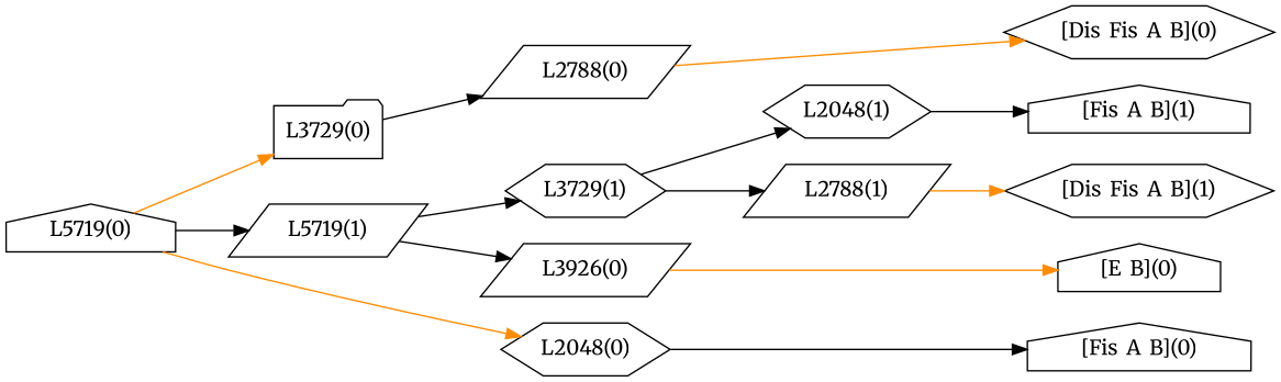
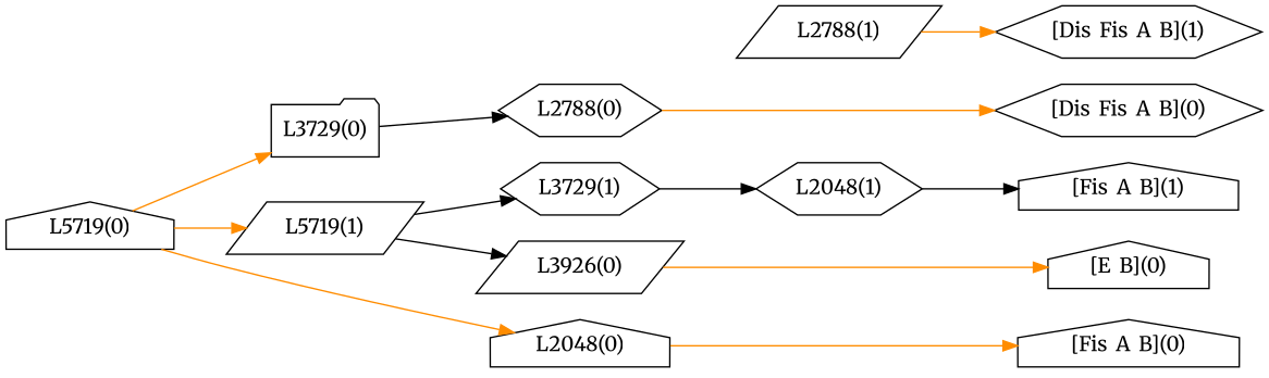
  digraph {
    fontname=Merriweather
    rankdir=LR
    node [fontname=Merriweather shape=hexagon]
    edge [color=black fontname=Merriweather]
    "L5719(0)" [shape=house]
    "L3729(0)" [shape=folder]
    "L5719(1)" [shape=parallelogram]
-   "L2048(0)"
-   "L2788(0)" [shape=parallelogram]
+   "L2048(0)" [shape=house]
+   "L2788(0)"
    "L3729(1)"
    "L3926(0)" [shape=parallelogram]
    "L2048(1)"
    "L2788(1)" [shape=parallelogram]
    "[Fis  A  B](0)" [shape=house]
    "[Dis  Fis  A  B](0)"
    "[Fis  A  B](1)" [shape=house]
    "[Dis  Fis  A  B](1)"
    "[E  B](0)" [shape=house]
    subgraph sub_1 {
      rank=min
      "L5719(0)"
    }
    subgraph sub_2 {
      rank=same
      "L3729(0)"
      "L5719(1)"
    }
    subgraph sub_3 {
      rank=same
      "L2048(0)"
      "L2788(0)"
      "L3729(1)"
      "L3926(0)"
    }
    subgraph sub_4 {
      rank=same
      "L2048(1)"
      "L2788(1)"
    }
    subgraph sub_5 {
      rank=max
      "[Fis  A  B](0)"
      "[Dis  Fis  A  B](0)"
      "[Fis  A  B](1)"
      "[Dis  Fis  A  B](1)"
      "[E  B](0)"
    }
    "L5719(0)" -> "L3729(0)" [color=darkorange]
-   "L5719(0)" -> "L5719(1)"
+   "L5719(0)" -> "L5719(1)" [color=darkorange]
    "L5719(0)" -> "L2048(0)" [color=darkorange]
    "L3729(0)" -> "L2788(0)"
    "L5719(1)" -> "L3729(1)"
    "L5719(1)" -> "L3926(0)"
-   "L2048(0)" -> "[Fis  A  B](0)"
+   "L2048(0)" -> "[Fis  A  B](0)" [color=darkorange]
    "L2788(0)" -> "[Dis  Fis  A  B](0)" [color=darkorange]
    "L3729(1)" -> "L2048(1)"
-   "L3729(1)" -> "L2788(1)"
    "L3926(0)" -> "[E  B](0)" [color=darkorange]
    "L2048(1)" -> "[Fis  A  B](1)"
    "L2788(1)" -> "[Dis  Fis  A  B](1)" [color=darkorange]
  }
